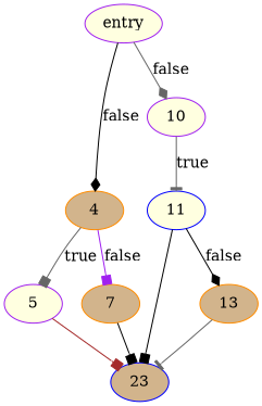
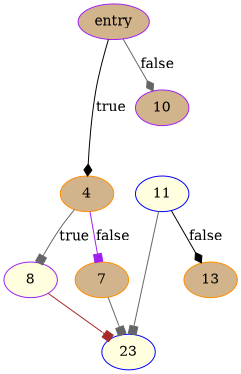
  digraph {
    node [color=purple fillcolor=tan style=filled]
    edge [arrowhead=box color=gray40]
-   n1 [fillcolor=lightyellow label=entry]
+   n1 [label=entry]
    4 [color=darkorange]
-   10 [fillcolor=lightyellow]
-   5 [fillcolor=lightyellow]
+   10
+   5 [fillcolor=lightyellow label=8]
    7 [color=darkorange]
    11 [color=blue fillcolor=lightyellow]
-   23 [color=blue]
+   23 [color=blue fillcolor=lightyellow]
    13 [color=darkorange]
-   n1 -> 4 [arrowhead=diamond color=black label=false]
+   n1 -> 4 [arrowhead=diamond color=black label=true]
    n1 -> 10 [arrowhead=diamond label=false]
    4 -> 5 [label=true]
    4 -> 7 [color=purple label=false]
-   10 -> 11 [arrowhead=tee label=true]
    5 -> 23 [color=brown]
-   7 -> 23 [color=black]
-   11 -> 23 [color=black]
+   7 -> 23
+   11 -> 23
    11 -> 13 [arrowhead=diamond color=black label=false]
-   13 -> 23 [arrowhead=tee]
  }
